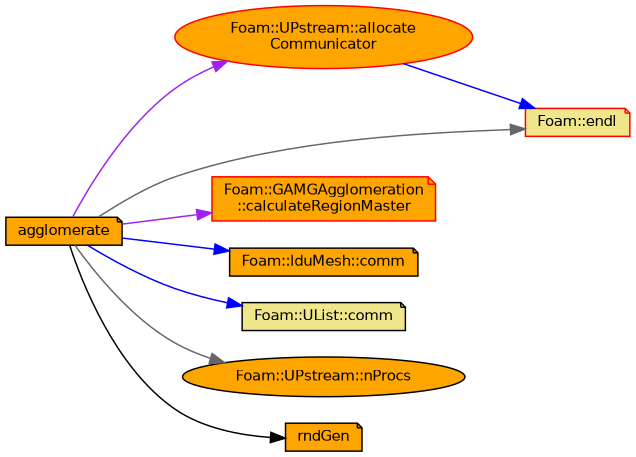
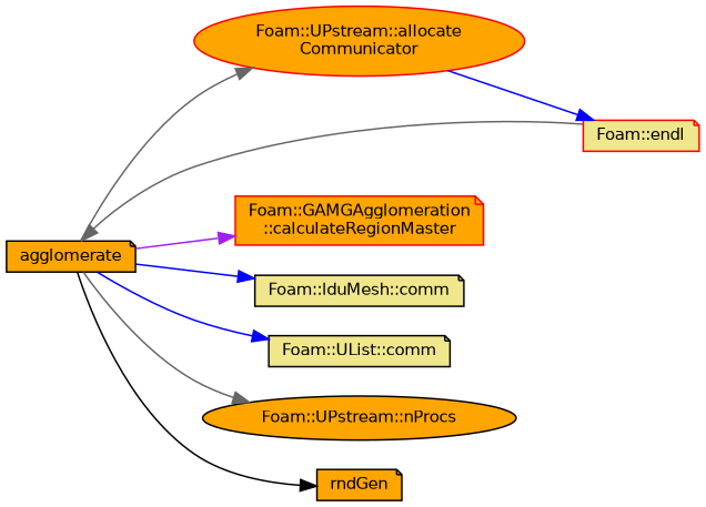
  digraph {
    rankdir=LR
    node [color=black fillcolor=orange fontname=Helvetica fontsize=10 shape=note style=filled]
    edge [color=blue fontname=Helvetica fontsize=10 labelfontname=Helvetica labelfontsize=10 style=solid]
    n1 [fontcolor=black height=0.2 label=agglomerate width=0.4]
    n2 [color=red height=0.2 label="Foam::UPstream::allocate\lCommunicator" shape=ellipse width=0.4]
    n3 [color=red fillcolor=khaki height=0.2 label="Foam::endl" width=0.4]
    n4 [color=red height=0.2 label="Foam::GAMGAgglomeration\l::calculateRegionMaster" width=0.4]
-   n5 [height=0.2 label="Foam::lduMesh::comm" width=0.4]
+   n5 [fillcolor=khaki height=0.2 label="Foam::lduMesh::comm" width=0.4]
    n6 [fillcolor=khaki height=0.2 label="Foam::UList::comm" width=0.4]
    n7 [height=0.2 label="Foam::UPstream::nProcs" shape=ellipse width=0.4]
    n8 [height=0.2 label=rndGen width=0.4]
-   n1 -> n2 [color=purple]
-   n1 -> n3 [color=gray40]
+   n1 -> n2 [color=gray40]
+   n3 -> n1 [color=gray40]
    n1 -> n4 [color=purple]
    n1 -> n5
    n1 -> n6
    n1 -> n7 [color=gray40]
    n1 -> n8 [color=black]
    n2 -> n3
  }
